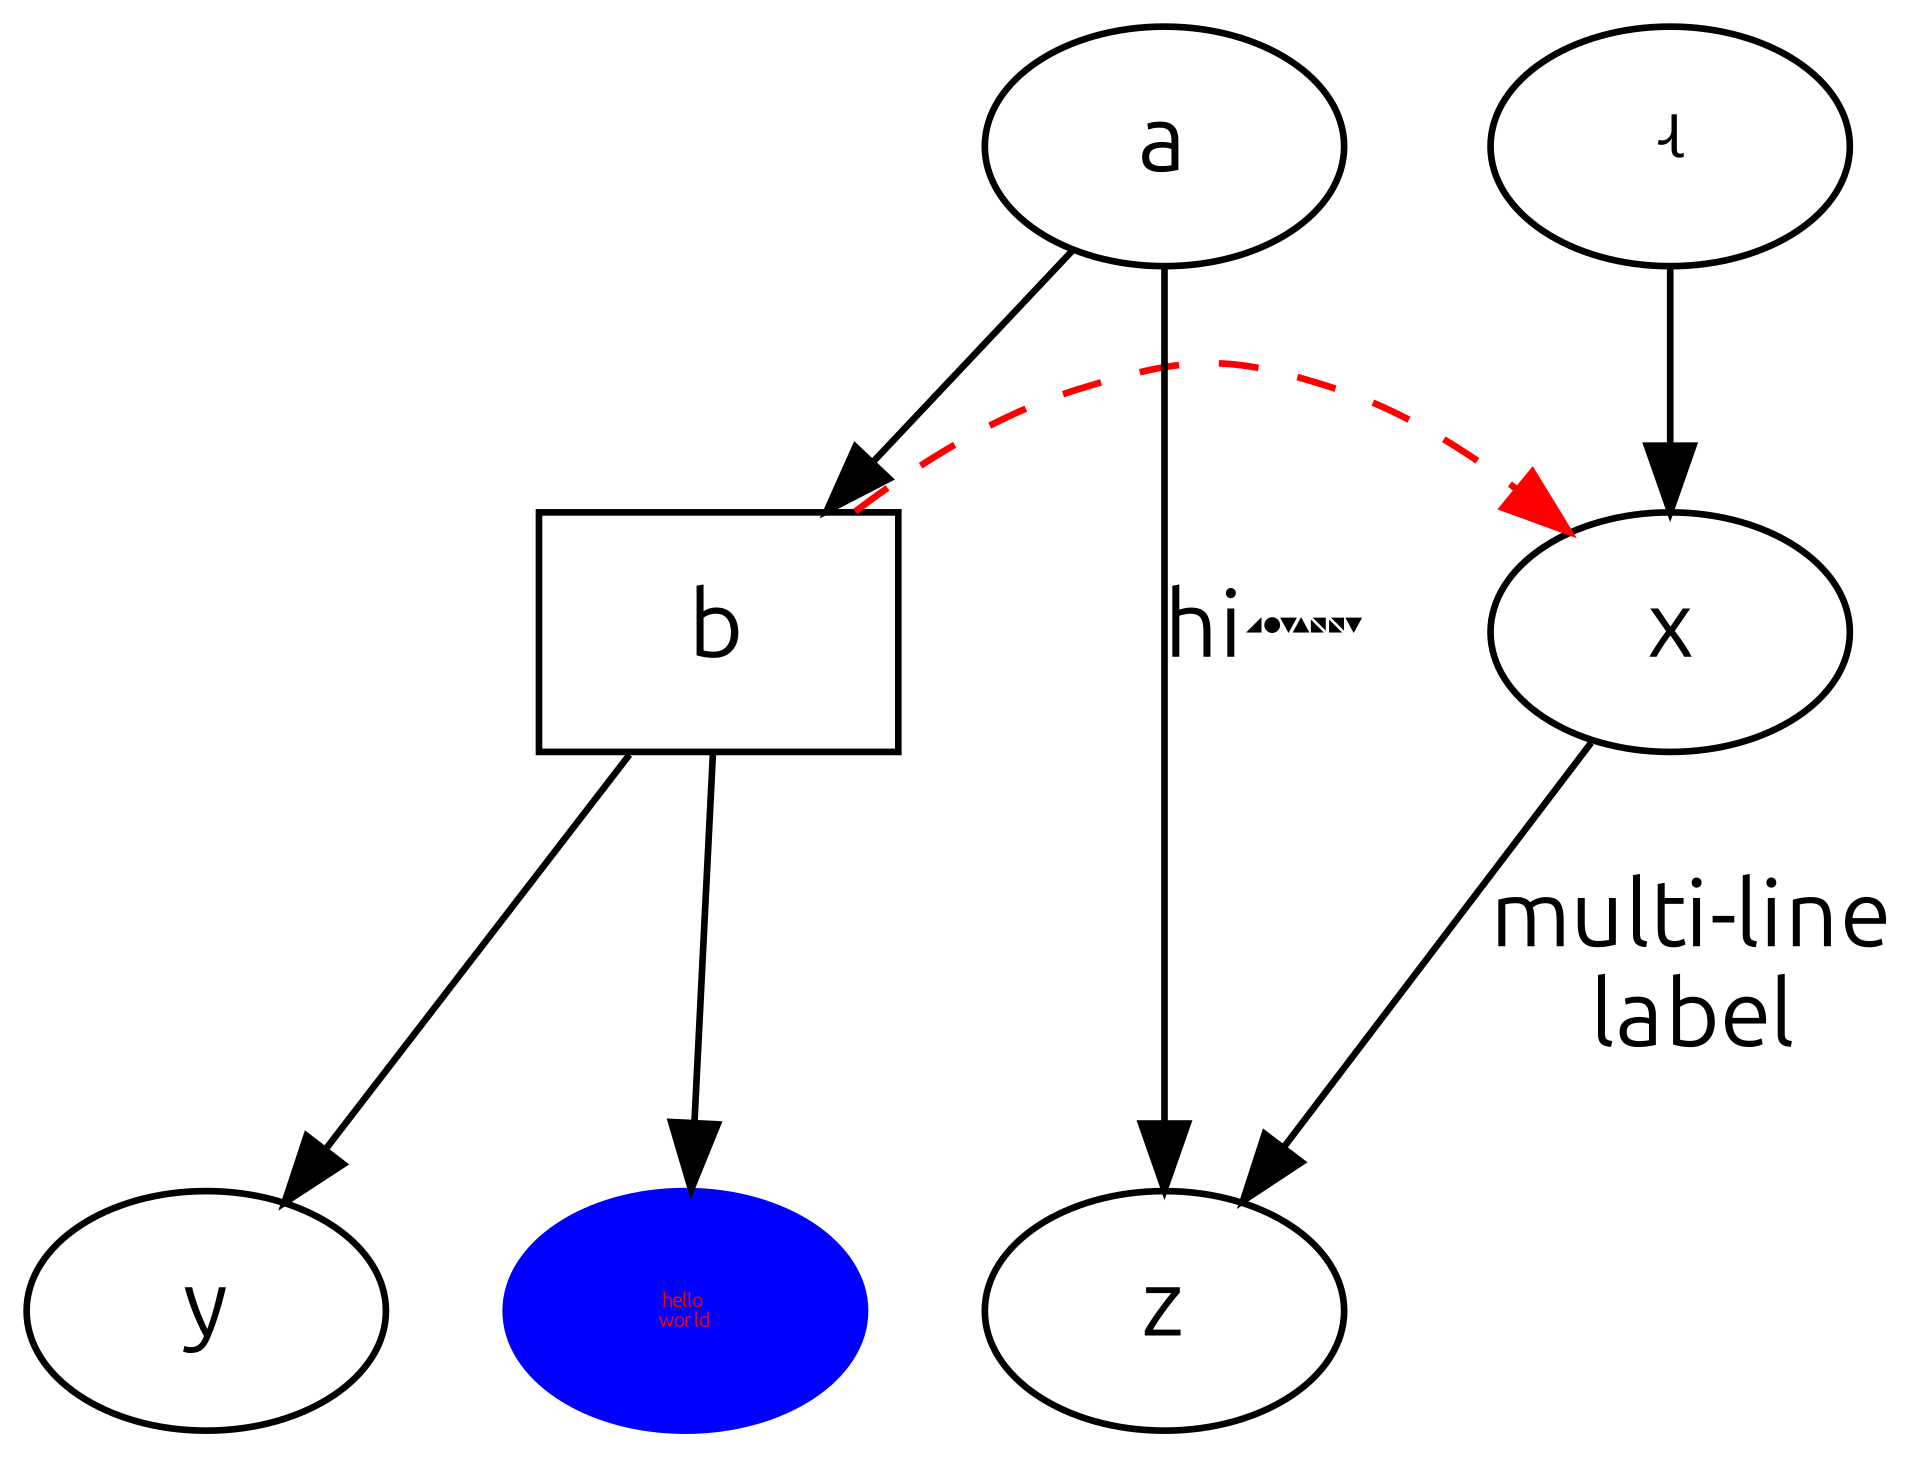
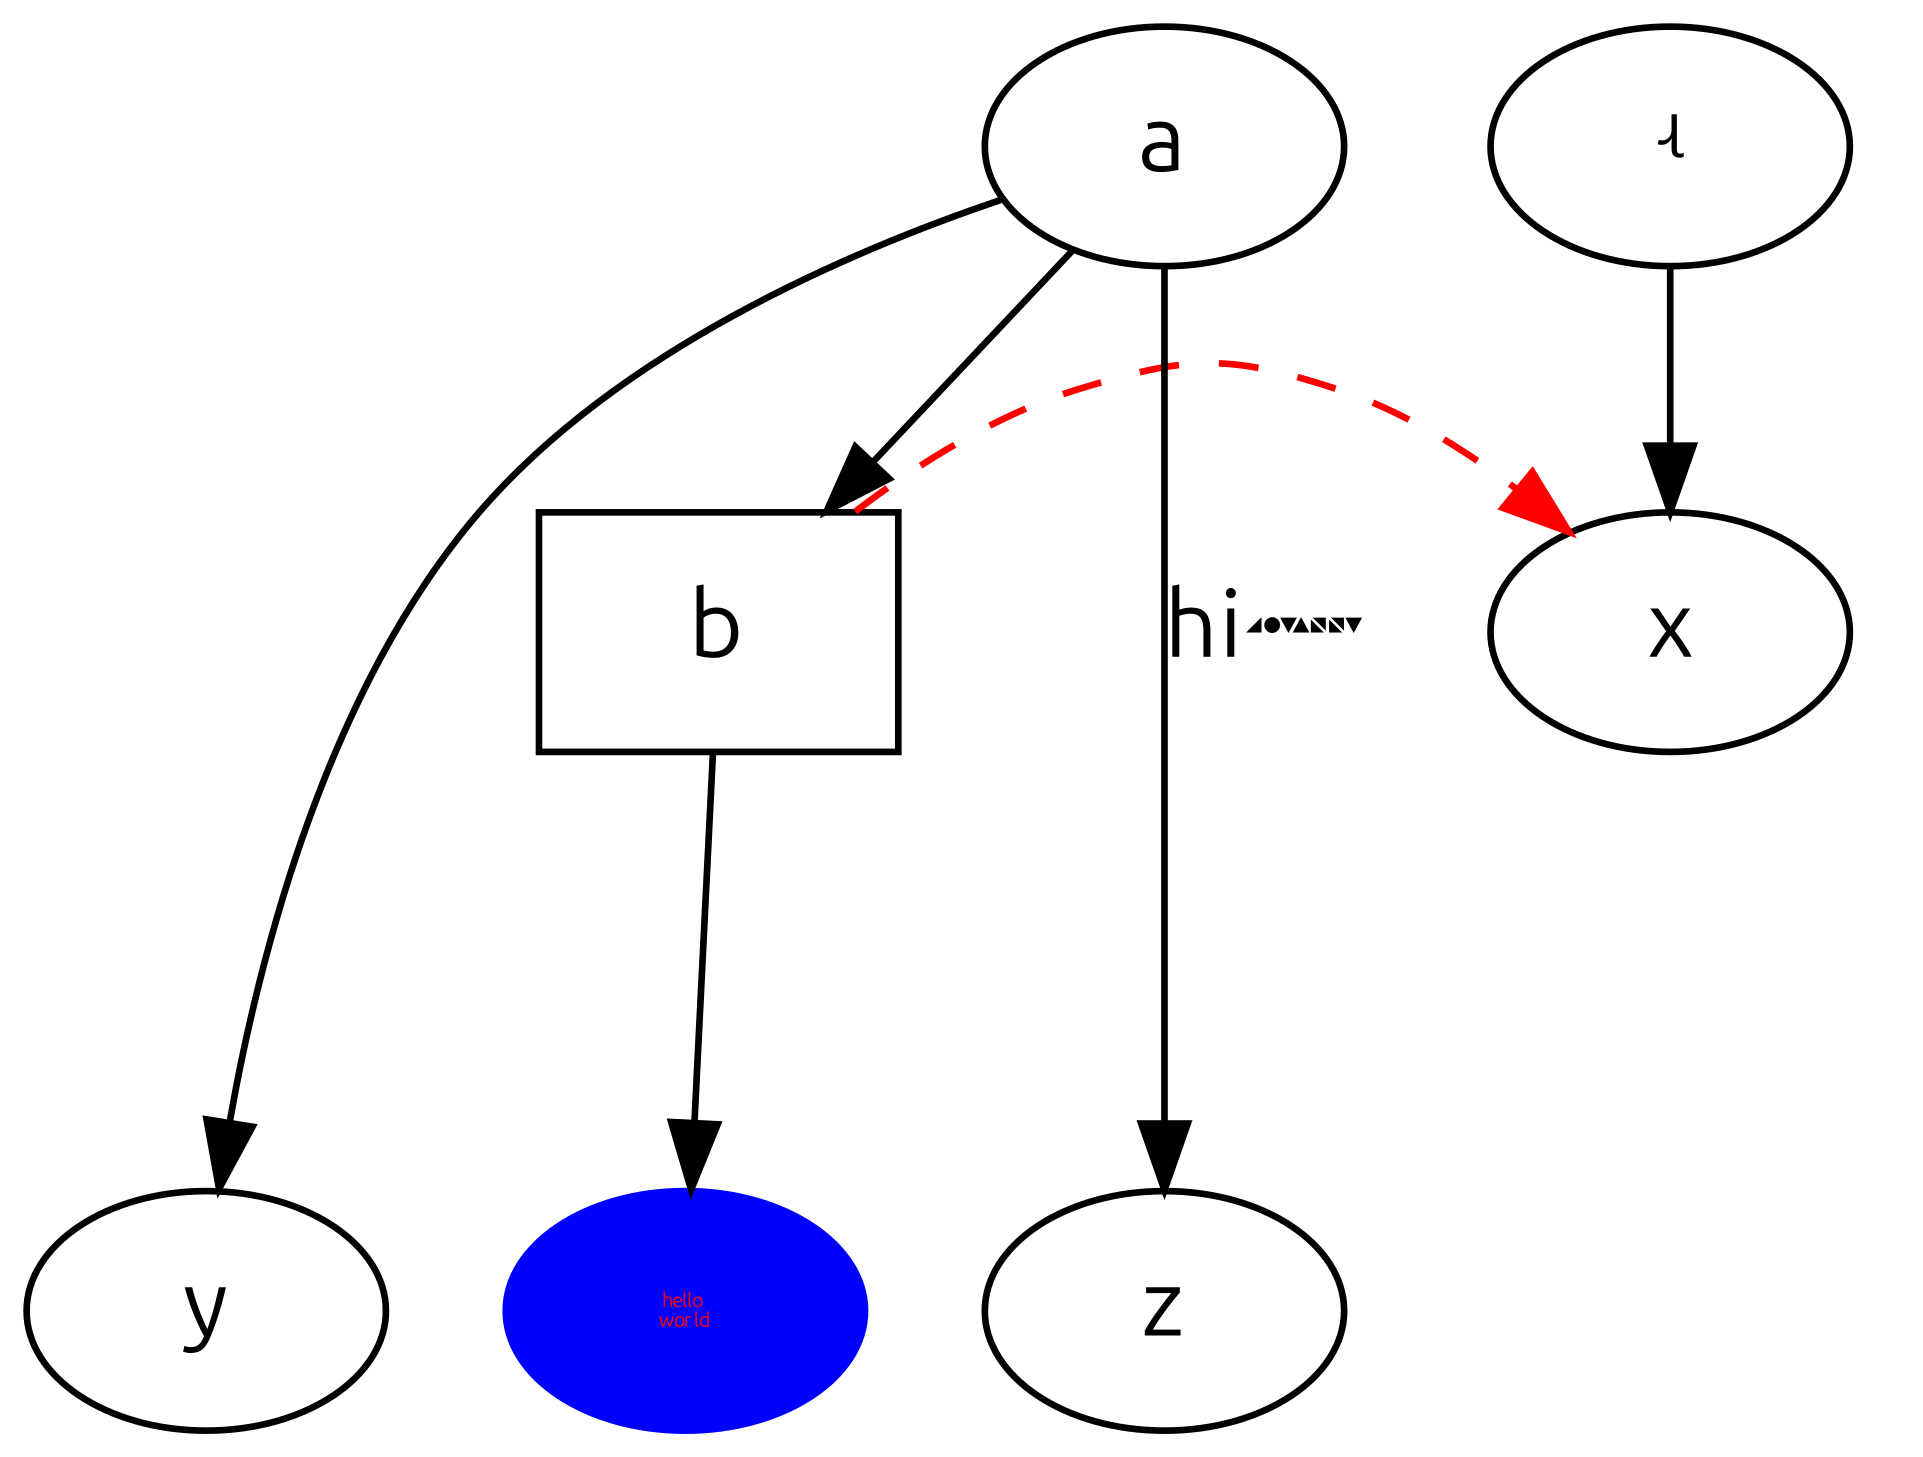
  digraph {
    fontname=Ubuntu
    node [fontname=Ubuntu]
    edge [fontname=Ubuntu]
    b [shape=box]
    x
    n3 [color=blue fontcolor=red fontsize=3 label="hello\nworld" style=filled]
    z
    a
    y
    "ʵ"
    subgraph sub_1 {
      rank=same
      b
      x
    }
    b -> x [color=red style=dashed]
    b -> n3
-   x -> z [label="multi-line\nlabel"]
    a -> b
    a -> z [label="hi" weight=396699]
-   b -> y
+   a -> y
    "ʵ" -> x
  }
